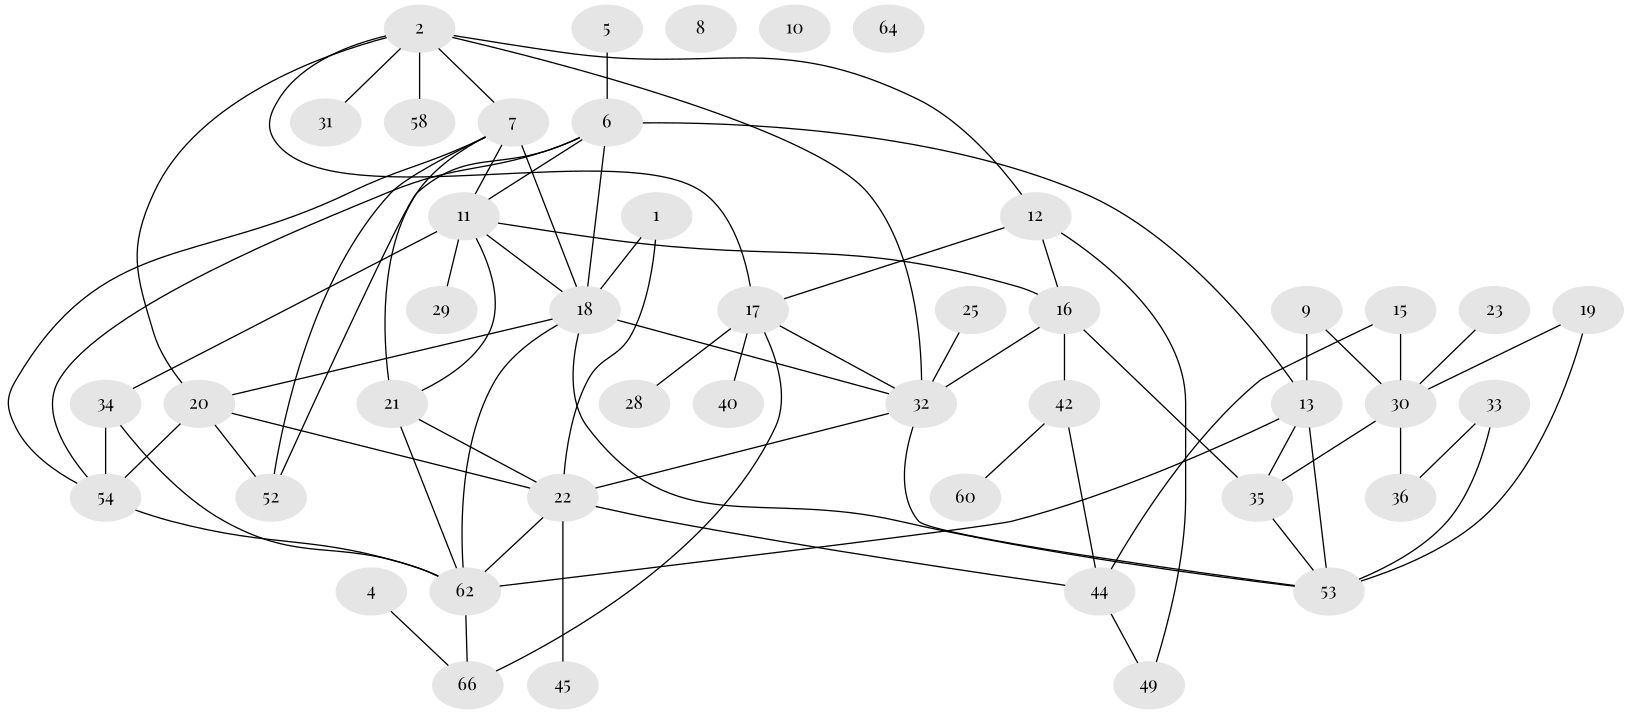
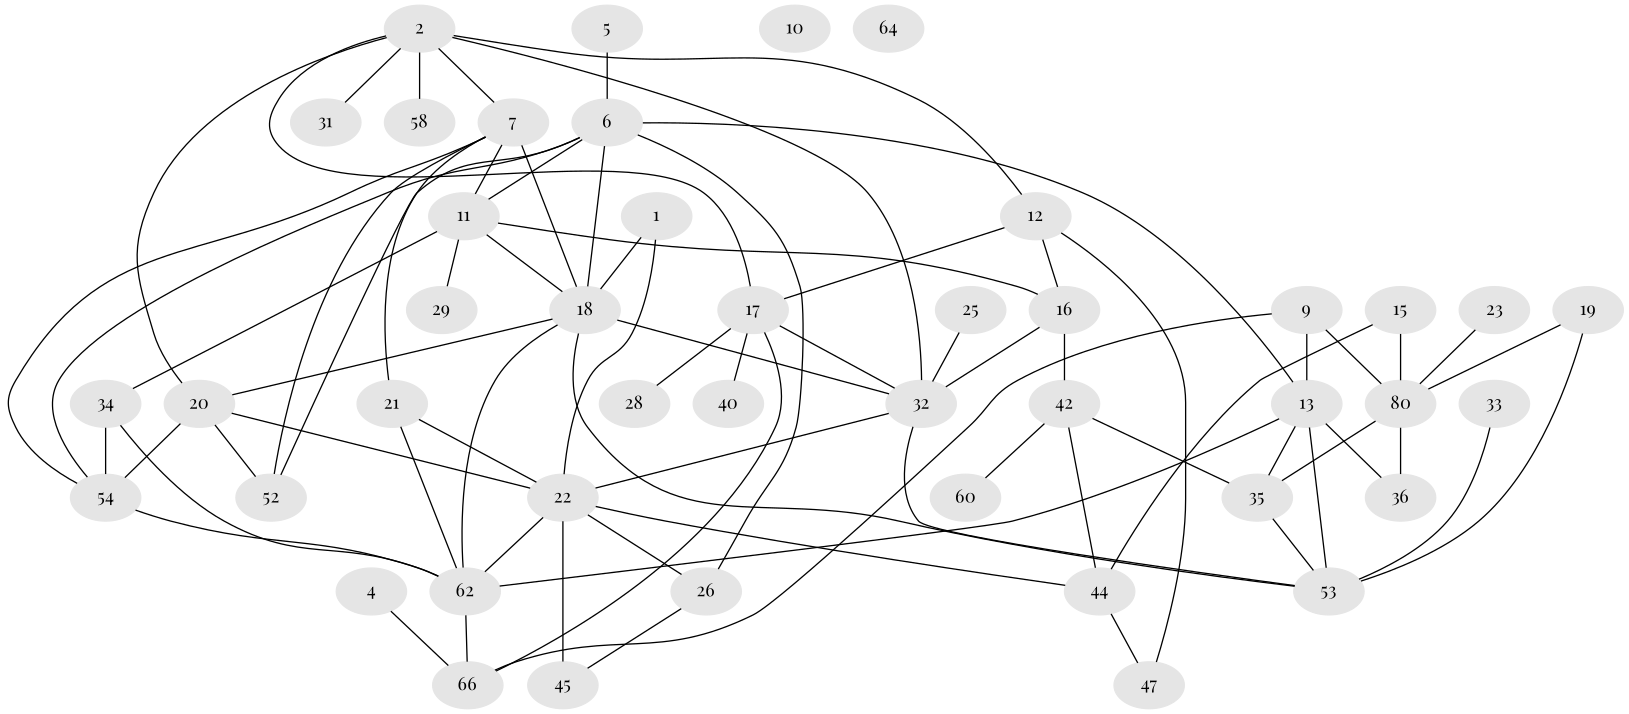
  graph {
    fontname="Playfair Display"
    node [color=gray90 fontname="Playfair Display" style=filled]
    edge [fontname="Playfair Display"]
    18 [super="+49"]
    20
    32 [super="+51"]
    62 [super="+63"]
    53 [super="+61"]
    1
    22 [super="+67"]
+   26 [super="+38"]
    44 [super="+57"]
    45
    2 [super="+39"]
    7 [super="+50"]
    12
    17 [super="+48"]
    31
    58
    11 [super="+46"]
    52
    54 [super="+56"]
    21
    16 [super="+24"]
-   47 [super="+59" label=49]
+   47 [super="+59"]
    66
    28
    40
    36 [super="+55"]
    4
    6 [super="+14"]
    13 [super="+37"]
    5
    29
    34
    35
-   8
    9 [super="+43"]
-   30 [super="+41"]
+   30 [super="+41" label=80]
    10
    42 [super="+65"]
    15
    60
    19 [super="+27"]
    23
    25
    33
    64
    18 -- 20
    18 -- 32
    18 -- 62
    18 -- 53
    20 -- 22
    20 -- 52
    20 -- 54
    32 -- 53
    32 -- 22
    62 -- 66
    1 -- 18
    1 -- 22
    22 -- 62
+   22 -- 26
    22 -- 44
    22 -- 45 [weight=2]
+   26 -- 45
    44 -- 47
    2 -- 20
    2 -- 32
    2 -- 7
    2 -- 12
    2 -- 17
    2 -- 31
    2 -- 58
    7 -- 18
    7 -- 11
    7 -- 52
    7 -- 54
    7 -- 21
    12 -- 17
    12 -- 16
    12 -- 47
    17 -- 32
    17 -- 66
    17 -- 28
    17 -- 40
    11 -- 18
-   11 -- 21
    11 -- 16
    11 -- 29
    11 -- 34
    54 -- 62
    21 -- 62
    21 -- 22
    16 -- 32
-   16 -- 35
+   42 -- 35
    16 -- 42
    4 -- 66
    6 -- 18
+   6 -- 26
    6 -- 11
    6 -- 52
    6 -- 54
    6 -- 13
    13 -- 62
    13 -- 53 [weight=2]
    13 -- 35
    5 -- 6
    34 -- 62
    34 -- 54
    35 -- 53
+   9 -- 66
    9 -- 13
    9 -- 30
    30 -- 36
    30 -- 35
    42 -- 44
    42 -- 60
    15 -- 44
    15 -- 30
    19 -- 53
    19 -- 30
    23 -- 30
    25 -- 32
    33 -- 53
-   33 -- 36
+   13 -- 36
  }
